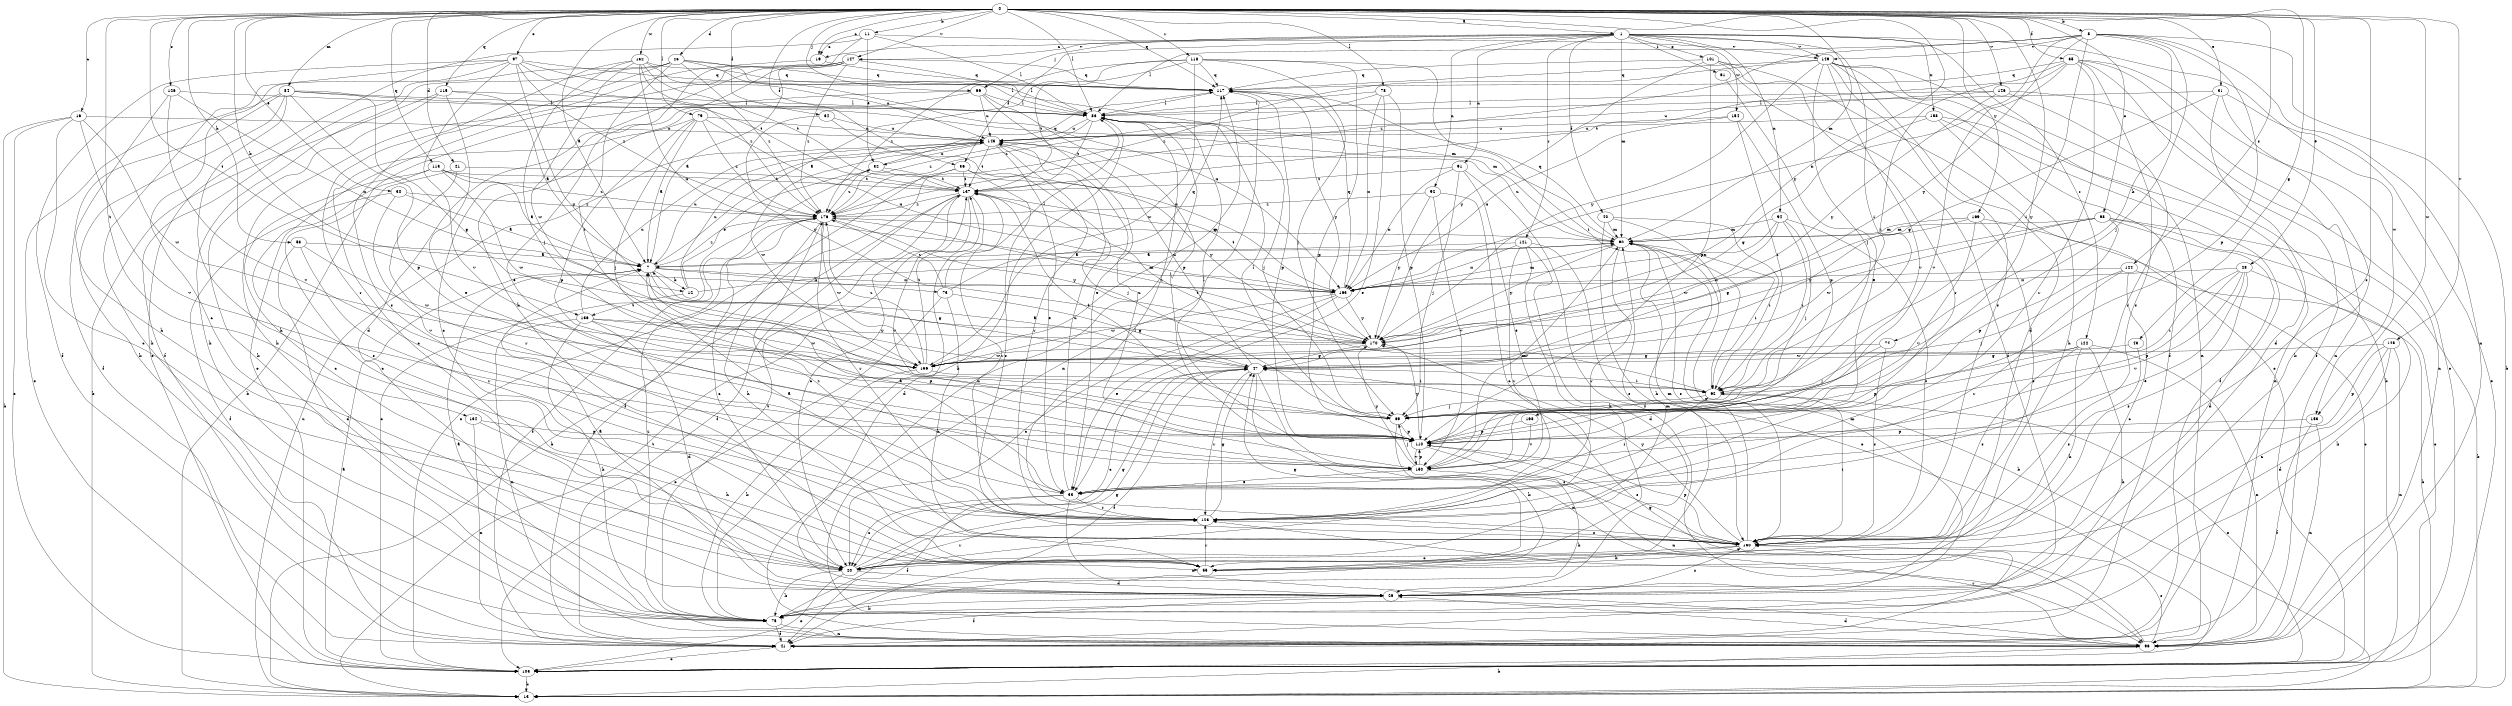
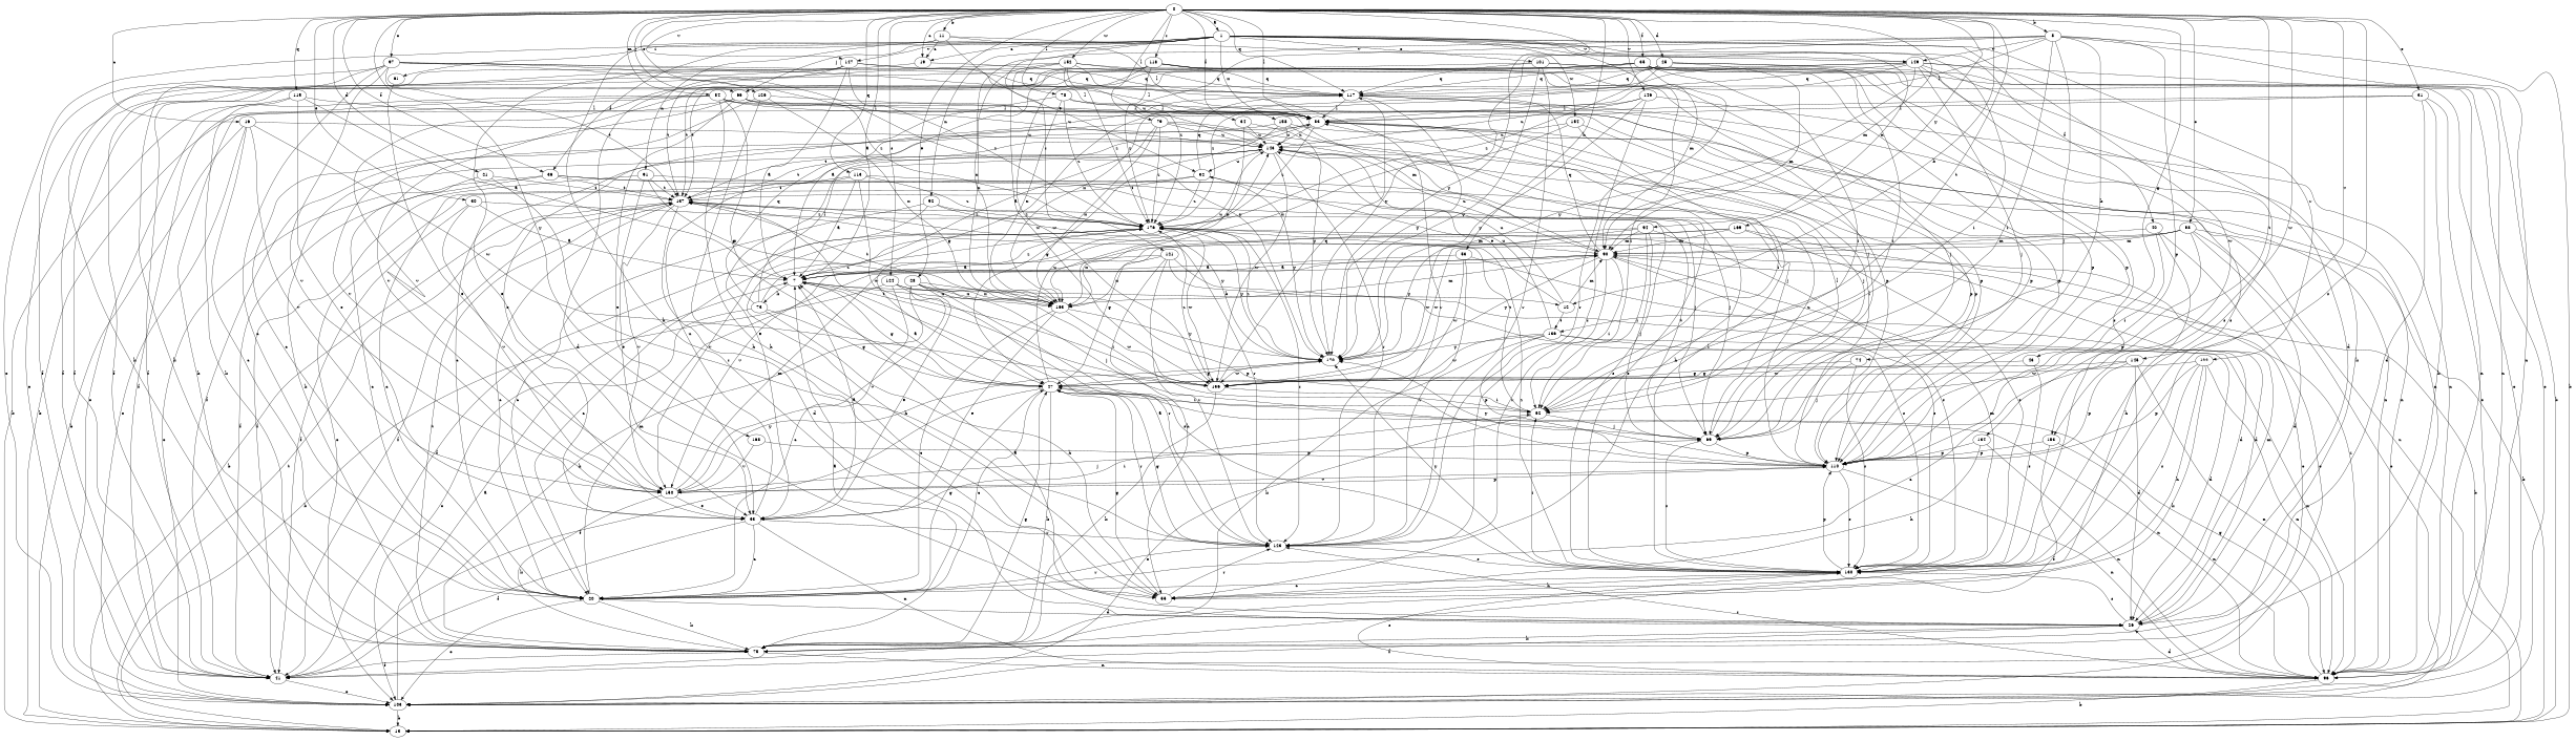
  strict digraph {
    0
    1
    7
    8
    11
    12
    16
    19
    21
    25
    28
    30
    31
    34
    35
    36
    43
    53
    66
    78
    79
    83
    84
    90
    97
    98
    113
    115
    117
    118
    124
    126
    130
    134
    136
    145
    146
    147
    152
    153
    168
    169
    170
    40
    61
    62
    91
    92
    94
    101
    121
    122
    149
    154
    158
    47
    73
    143
    163
    176
    13
    69
    74
    96
    110
    32
    55
    103
    20
    150
    156
    75
    137
    123
    41
    33
    26
    0 -> 1 [label=a]
    0 -> 7 [label=a]
    0 -> 8 [label=b]
    0 -> 11 [label=b]
    0 -> 12 [label=b]
    0 -> 16 [label=c]
    0 -> 19 [label=c]
    0 -> 21 [label=d]
    0 -> 25 [label=d]
    0 -> 28 [label=e]
    0 -> 30 [label=e]
    0 -> 31 [label=e]
    0 -> 34 [label=f]
    0 -> 35 [label=f]
    0 -> 36 [label=f]
    0 -> 43 [label=g]
    0 -> 53 [label=h]
    0 -> 66 [label=j]
    0 -> 78 [label=l]
    0 -> 79 [label=l]
    0 -> 83 [label=l]
    0 -> 84 [label=m]
    0 -> 90 [label=m]
    0 -> 97 [label=o]
    0 -> 98 [label=o]
    0 -> 113 [label=q]
    0 -> 115 [label=q]
    0 -> 117 [label=q]
    0 -> 118 [label=r]
    0 -> 124 [label=s]
    0 -> 126 [label=s]
    0 -> 130 [label=s]
    0 -> 134 [label=t]
    0 -> 136 [label=t]
    0 -> 145 [label=v]
    0 -> 146 [label=v]
    0 -> 147 [label=v]
    0 -> 152 [label=w]
    0 -> 153 [label=w]
    0 -> 168 [label=y]
    0 -> 169 [label=y]
    0 -> 170 [label=y]
    1 -> 19 [label=c]
    1 -> 36 [label=f]
    1 -> 66 [label=j]
    1 -> 90 [label=m]
    1 -> 147 [label=v]
    1 -> 153 [label=w]
    1 -> 40 [label=f]
    1 -> 61 [label=i]
    1 -> 62 [label=i]
    1 -> 91 [label=n]
    1 -> 92 [label=n]
    1 -> 94 [label=n]
    1 -> 101 [label=o]
    1 -> 121 [label=r]
    1 -> 122 [label=r]
    1 -> 149 [label=v]
    1 -> 154 [label=w]
    1 -> 158 [label=x]
    7 -> 12 [label=b]
    7 -> 47 [label=g]
    7 -> 73 [label=k]
    7 -> 143 [label=u]
    7 -> 163 [label=x]
    7 -> 176 [label=z]
    8 -> 83 [label=l]
    8 -> 170 [label=y]
    8 -> 62 [label=i]
    8 -> 149 [label=v]
    8 -> 163 [label=x]
    8 -> 176 [label=z]
    8 -> 13 [label=b]
    8 -> 69 [label=j]
    8 -> 74 [label=k]
    8 -> 96 [label=n]
    8 -> 110 [label=p]
    11 -> 19 [label=c]
    11 -> 83 [label=l]
    11 -> 149 [label=v]
    11 -> 32 [label=e]
    11 -> 55 [label=h]
    11 -> 103 [label=o]
    12 -> 90 [label=m]
    12 -> 136 [label=t]
    12 -> 143 [label=u]
    12 -> 32 [label=e]
    16 -> 143 [label=u]
    16 -> 13 [label=b]
    16 -> 103 [label=o]
    16 -> 20 [label=c]
    16 -> 150 [label=v]
    16 -> 156 [label=w]
    19 -> 117 [label=q]
    19 -> 75 [label=k]
    21 -> 20 [label=c]
    21 -> 137 [label=t]
    21 -> 123 [label=r]
    25 -> 90 [label=m]
    25 -> 117 [label=q]
    25 -> 130 [label=s]
    25 -> 62 [label=i]
    25 -> 163 [label=x]
    25 -> 176 [label=z]
    25 -> 75 [label=k]
    25 -> 41 [label=f]
    28 -> 130 [label=s]
    28 -> 62 [label=i]
    28 -> 163 [label=x]
    28 -> 110 [label=p]
    28 -> 150 [label=v]
    28 -> 75 [label=k]
    28 -> 33 [label=e]
    30 -> 7 [label=a]
    30 -> 176 [label=z]
    30 -> 150 [label=v]
    30 -> 41 [label=f]
    31 -> 83 [label=l]
    31 -> 47 [label=g]
    31 -> 103 [label=o]
    31 -> 75 [label=k]
    31 -> 26 [label=d]
    34 -> 170 [label=y]
    34 -> 143 [label=u]
    34 -> 163 [label=x]
    35 -> 117 [label=q]
    35 -> 130 [label=s]
    35 -> 62 [label=i]
    35 -> 96 [label=n]
    35 -> 103 [label=o]
    35 -> 150 [label=v]
    35 -> 137 [label=t]
    35 -> 123 [label=r]
    35 -> 41 [label=f]
    36 -> 130 [label=s]
    36 -> 69 [label=j]
    36 -> 103 [label=o]
    36 -> 137 [label=t]
    36 -> 41 [label=f]
    43 -> 130 [label=s]
    43 -> 156 [label=w]
    53 -> 7 [label=a]
    53 -> 156 [label=w]
    53 -> 123 [label=r]
    53 -> 26 [label=d]
    66 -> 83 [label=l]
    66 -> 143 [label=u]
    66 -> 13 [label=b]
    66 -> 110 [label=p]
    66 -> 20 [label=c]
    66 -> 33 [label=e]
    78 -> 83 [label=l]
    78 -> 163 [label=x]
    78 -> 176 [label=z]
    78 -> 110 [label=p]
    78 -> 33 [label=e]
    79 -> 7 [label=a]
    79 -> 143 [label=u]
    79 -> 163 [label=x]
    79 -> 176 [label=z]
    79 -> 69 [label=j]
    79 -> 110 [label=p]
    79 -> 20 [label=c]
    83 -> 143 [label=u]
    83 -> 176 [label=z]
    83 -> 69 [label=j]
    83 -> 96 [label=n]
    83 -> 75 [label=k]
    83 -> 137 [label=t]
    84 -> 83 [label=l]
    84 -> 90 [label=m]
    84 -> 47 [label=g]
    84 -> 110 [label=p]
    84 -> 55 [label=h]
    84 -> 103 [label=o]
    84 -> 75 [label=k]
    84 -> 41 [label=f]
    90 -> 7 [label=a]
    90 -> 117 [label=q]
    90 -> 130 [label=s]
    90 -> 170 [label=y]
    90 -> 62 [label=i]
    90 -> 143 [label=u]
    90 -> 13 [label=b]
    90 -> 123 [label=r]
    97 -> 83 [label=l]
    97 -> 117 [label=q]
    97 -> 170 [label=y]
    97 -> 176 [label=z]
    97 -> 20 [label=c]
    97 -> 150 [label=v]
    97 -> 75 [label=k]
    97 -> 137 [label=t]
    97 -> 41 [label=f]
    98 -> 90 [label=m]
    98 -> 170 [label=y]
    98 -> 13 [label=b]
    98 -> 110 [label=p]
    98 -> 103 [label=o]
    98 -> 156 [label=w]
    98 -> 26 [label=d]
    113 -> 7 [label=a]
    113 -> 130 [label=s]
    113 -> 176 [label=z]
    113 -> 20 [label=c]
    113 -> 156 [label=w]
    113 -> 137 [label=t]
    115 -> 7 [label=a]
    115 -> 83 [label=l]
    115 -> 13 [label=b]
    115 -> 75 [label=k]
    115 -> 33 [label=e]
    117 -> 83 [label=l]
    117 -> 170 [label=y]
    117 -> 96 [label=n]
    117 -> 110 [label=p]
    118 -> 7 [label=a]
    118 -> 117 [label=q]
    118 -> 62 [label=i]
    118 -> 176 [label=z]
    118 -> 69 [label=j]
    118 -> 110 [label=p]
    118 -> 156 [label=w]
    118 -> 137 [label=t]
    124 -> 163 [label=x]
    124 -> 13 [label=b]
    124 -> 69 [label=j]
    124 -> 20 [label=c]
    124 -> 123 [label=r]
    126 -> 83 [label=l]
    126 -> 163 [label=x]
    126 -> 55 [label=h]
    126 -> 150 [label=v]
    130 -> 83 [label=l]
    130 -> 90 [label=m]
    130 -> 170 [label=y]
    130 -> 62 [label=i]
    130 -> 176 [label=z]
    130 -> 110 [label=p]
    130 -> 55 [label=h]
    130 -> 20 [label=c]
    134 -> 96 [label=n]
    134 -> 110 [label=p]
    134 -> 55 [label=h]
    136 -> 170 [label=y]
    136 -> 143 [label=u]
    136 -> 96 [label=n]
    136 -> 110 [label=p]
    136 -> 156 [label=w]
    136 -> 75 [label=k]
    136 -> 26 [label=d]
    145 -> 47 [label=g]
    145 -> 96 [label=n]
    145 -> 110 [label=p]
    145 -> 20 [label=c]
    145 -> 26 [label=d]
    146 -> 83 [label=l]
    146 -> 170 [label=y]
    146 -> 143 [label=u]
    146 -> 96 [label=n]
    146 -> 123 [label=r]
    147 -> 7 [label=a]
    147 -> 83 [label=l]
    147 -> 117 [label=q]
    147 -> 176 [label=z]
    147 -> 103 [label=o]
    147 -> 33 [label=e]
    147 -> 26 [label=d]
    152 -> 117 [label=q]
    152 -> 143 [label=u]
    152 -> 163 [label=x]
    152 -> 176 [label=z]
    152 -> 69 [label=j]
    152 -> 156 [label=w]
    152 -> 137 [label=t]
    152 -> 123 [label=r]
    153 -> 96 [label=n]
    153 -> 110 [label=p]
    153 -> 41 [label=f]
    168 -> 110 [label=p]
    168 -> 150 [label=v]
    169 -> 90 [label=m]
    169 -> 130 [label=s]
    169 -> 47 [label=g]
    169 -> 103 [label=o]
    169 -> 150 [label=v]
    170 -> 47 [label=g]
    170 -> 176 [label=z]
    170 -> 156 [label=w]
    40 -> 90 [label=m]
    40 -> 62 [label=i]
    40 -> 55 [label=h]
    40 -> 103 [label=o]
    61 -> 33 [label=e]
    62 -> 69 [label=j]
    62 -> 103 [label=o]
    62 -> 137 [label=t]
    91 -> 163 [label=x]
    91 -> 69 [label=j]
    91 -> 137 [label=t]
    91 -> 41 [label=f]
    91 -> 33 [label=e]
    92 -> 170 [label=y]
    92 -> 176 [label=z]
    92 -> 20 [label=c]
    92 -> 150 [label=v]
    94 -> 90 [label=m]
    94 -> 130 [label=s]
    94 -> 62 [label=i]
    94 -> 163 [label=x]
    94 -> 69 [label=j]
    94 -> 156 [label=w]
    101 -> 117 [label=q]
    101 -> 170 [label=y]
    101 -> 110 [label=p]
    101 -> 103 [label=o]
    101 -> 123 [label=r]
    101 -> 41 [label=f]
    121 -> 7 [label=a]
    121 -> 130 [label=s]
    121 -> 163 [label=x]
    121 -> 55 [label=h]
    121 -> 123 [label=r]
    121 -> 26 [label=d]
    122 -> 130 [label=s]
    122 -> 96 [label=n]
    122 -> 110 [label=p]
    122 -> 55 [label=h]
    122 -> 156 [label=w]
    122 -> 75 [label=k]
    149 -> 117 [label=q]
    149 -> 130 [label=s]
    149 -> 170 [label=y]
    149 -> 176 [label=z]
    149 -> 13 [label=b]
    149 -> 69 [label=j]
    149 -> 96 [label=n]
    149 -> 150 [label=v]
    149 -> 41 [label=f]
    149 -> 26 [label=d]
    154 -> 62 [label=i]
    154 -> 143 [label=u]
    154 -> 163 [label=x]
    154 -> 110 [label=p]
    158 -> 47 [label=g]
    158 -> 143 [label=u]
    158 -> 96 [label=n]
    158 -> 55 [label=h]
    158 -> 41 [label=f]
    47 -> 7 [label=a]
    47 -> 62 [label=i]
    47 -> 143 [label=u]
    47 -> 96 [label=n]
    47 -> 20 [label=c]
    47 -> 75 [label=k]
    47 -> 123 [label=r]
    47 -> 41 [label=f]
    73 -> 83 [label=l]
    73 -> 117 [label=q]
    73 -> 47 [label=g]
    73 -> 176 [label=z]
    73 -> 55 [label=h]
    73 -> 103 [label=o]
    143 -> 32 [label=u]
    143 -> 156 [label=w]
    143 -> 137 [label=t]
    143 -> 123 [label=r]
    143 -> 33 [label=e]
    163 -> 90 [label=m]
-   163 -> 117 [label=q]
    163 -> 170 [label=y]
    163 -> 20 [label=c]
    163 -> 156 [label=w]
    163 -> 137 [label=t]
    163 -> 33 [label=e]
    176 -> 90 [label=m]
    176 -> 170 [label=y]
    176 -> 55 [label=h]
    176 -> 20 [label=c]
    176 -> 156 [label=w]
    176 -> 123 [label=r]
    176 -> 41 [label=f]
    13 -> 143 [label=u]
    13 -> 137 [label=t]
    69 -> 83 [label=l]
    69 -> 130 [label=s]
    69 -> 110 [label=p]
    69 -> 137 [label=t]
    74 -> 130 [label=s]
    74 -> 47 [label=g]
    74 -> 69 [label=j]
    96 -> 130 [label=s]
    96 -> 47 [label=g]
    96 -> 176 [label=z]
    96 -> 13 [label=b]
    96 -> 123 [label=r]
    96 -> 26 [label=d]
    110 -> 83 [label=l]
    110 -> 130 [label=s]
    110 -> 170 [label=y]
    110 -> 143 [label=u]
    110 -> 96 [label=n]
    110 -> 150 [label=v]
    32 -> 117 [label=q]
    32 -> 170 [label=y]
    32 -> 176 [label=z]
    32 -> 103 [label=o]
    32 -> 137 [label=t]
    55 -> 47 [label=g]
    55 -> 123 [label=r]
    103 -> 7 [label=a]
    103 -> 13 [label=b]
    20 -> 90 [label=m]
    20 -> 47 [label=g]
    20 -> 103 [label=o]
    20 -> 75 [label=k]
    20 -> 123 [label=r]
    20 -> 26 [label=d]
    150 -> 90 [label=m]
    150 -> 170 [label=y]
    150 -> 69 [label=j]
    150 -> 110 [label=p]
    150 -> 75 [label=k]
    150 -> 33 [label=e]
    156 -> 117 [label=q]
    156 -> 62 [label=i]
    156 -> 176 [label=z]
    156 -> 75 [label=k]
    156 -> 137 [label=t]
    75 -> 7 [label=a]
    75 -> 47 [label=g]
    75 -> 96 [label=n]
    75 -> 137 [label=t]
    75 -> 41 [label=f]
    137 -> 176 [label=z]
    137 -> 13 [label=b]
    137 -> 20 [label=c]
    137 -> 150 [label=v]
    137 -> 123 [label=r]
    137 -> 41 [label=f]
    137 -> 26 [label=d]
    123 -> 7 [label=a]
    123 -> 130 [label=s]
    123 -> 47 [label=g]
    41 -> 103 [label=o]
    33 -> 7 [label=a]
    33 -> 62 [label=i]
    33 -> 143 [label=u]
    33 -> 96 [label=n]
    33 -> 20 [label=c]
    33 -> 123 [label=r]
    33 -> 41 [label=f]
    26 -> 7 [label=a]
    26 -> 90 [label=m]
    26 -> 130 [label=s]
    26 -> 75 [label=k]
    26 -> 41 [label=f]
  }
